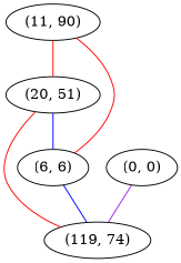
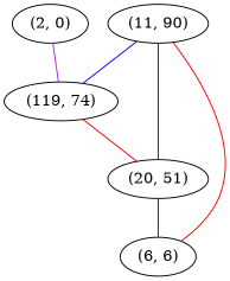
  graph {
    edge [color=blue weight=3]
    n1 [label="(11, 90)"]
    "(119, 74)"
    "(20, 51)"
    "(6, 6)"
-   "(0, 0)"
-   "(6, 6)" -- "(119, 74)"
-   n1 -- "(20, 51)" [color=red]
+   "(0, 0)" [label="(2, 0)"]
+   n1 -- "(119, 74)"
+   n1 -- "(20, 51)"
    n1 -- "(6, 6)" [color=red weight=1]
    "(119, 74)" -- "(20, 51)" [color=red weight=1]
    "(20, 51)" -- "(6, 6)"
    "(0, 0)" -- "(119, 74)" [color=purple weight=4]
  }
